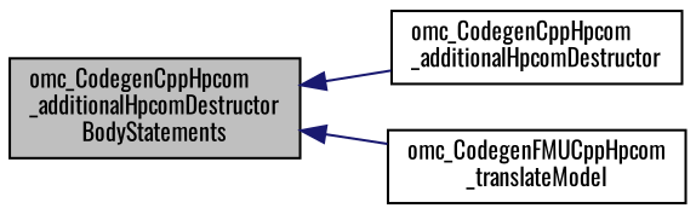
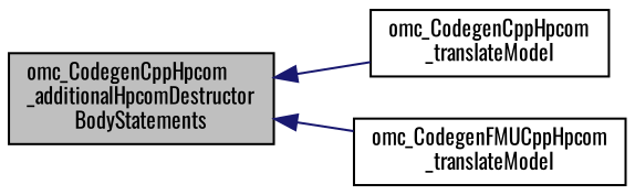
  digraph {
    rankdir=LR
    fontname=Oswald
    node [color=black fillcolor=white fontname=Oswald fontsize=10 shape=record style=filled]
    edge [color=midnightblue dir=back fontname=Oswald fontsize=10 labelfontname=Helvetica labelfontsize=10 style=solid]
    n1 [fillcolor=grey75 fontcolor=black height=0.2 label="omc_CodegenCppHpcom\l_additionalHpcomDestructor\lBodyStatements" width=0.4]
-   n2 [height=0.2 label="omc_CodegenCppHpcom\l_additionalHpcomDestructor" width=0.4]
+   n2 [height=0.2 label="omc_CodegenCppHpcom\l_translateModel" width=0.4]
    n3 [height=0.2 label="omc_CodegenFMUCppHpcom\l_translateModel" width=0.4]
    n1 -> n2
    n1 -> n3
  }
